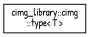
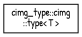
  digraph {
    rankdir=LR
    fontname="Patrick Hand"
-   n1 [color=black fillcolor=white fontname="Patrick Hand" fontsize=10 height=0.2 label="cimg_library::cimg\l::type\< T \>" shape=record style=filled width=0.4]
+   n1 [color=black fillcolor=white fontname="Patrick Hand" fontsize=10 height=0.2 label="cimg_type::cimg\l::type\< T \>" shape=record style=filled width=0.4]
  }
